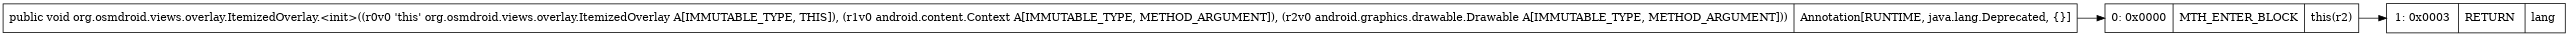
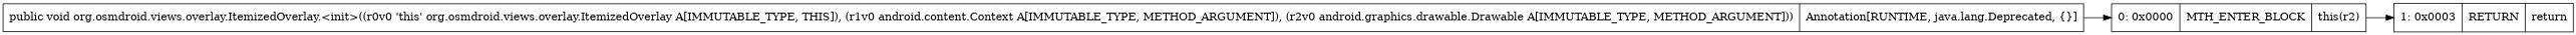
  digraph {
    rankdir=LR
    node [shape=record]
    n1 [label="{0\:\ 0x0000|MTH_ENTER_BLOCK\l|this(r2)\l}"]
-   n2 [label="{1\:\ 0x0003|RETURN\l|lang\l}"]
+   n2 [label="{1\:\ 0x0003|RETURN\l|return\l}"]
    n3 [label="{public void org.osmdroid.views.overlay.ItemizedOverlay.\<init\>((r0v0 'this' org.osmdroid.views.overlay.ItemizedOverlay A[IMMUTABLE_TYPE, THIS]), (r1v0 android.content.Context A[IMMUTABLE_TYPE, METHOD_ARGUMENT]), (r2v0 android.graphics.drawable.Drawable A[IMMUTABLE_TYPE, METHOD_ARGUMENT]))  | Annotation[RUNTIME, java.lang.Deprecated, \{\}]\l}"]
    n1 -> n2
    n3 -> n1
  }
